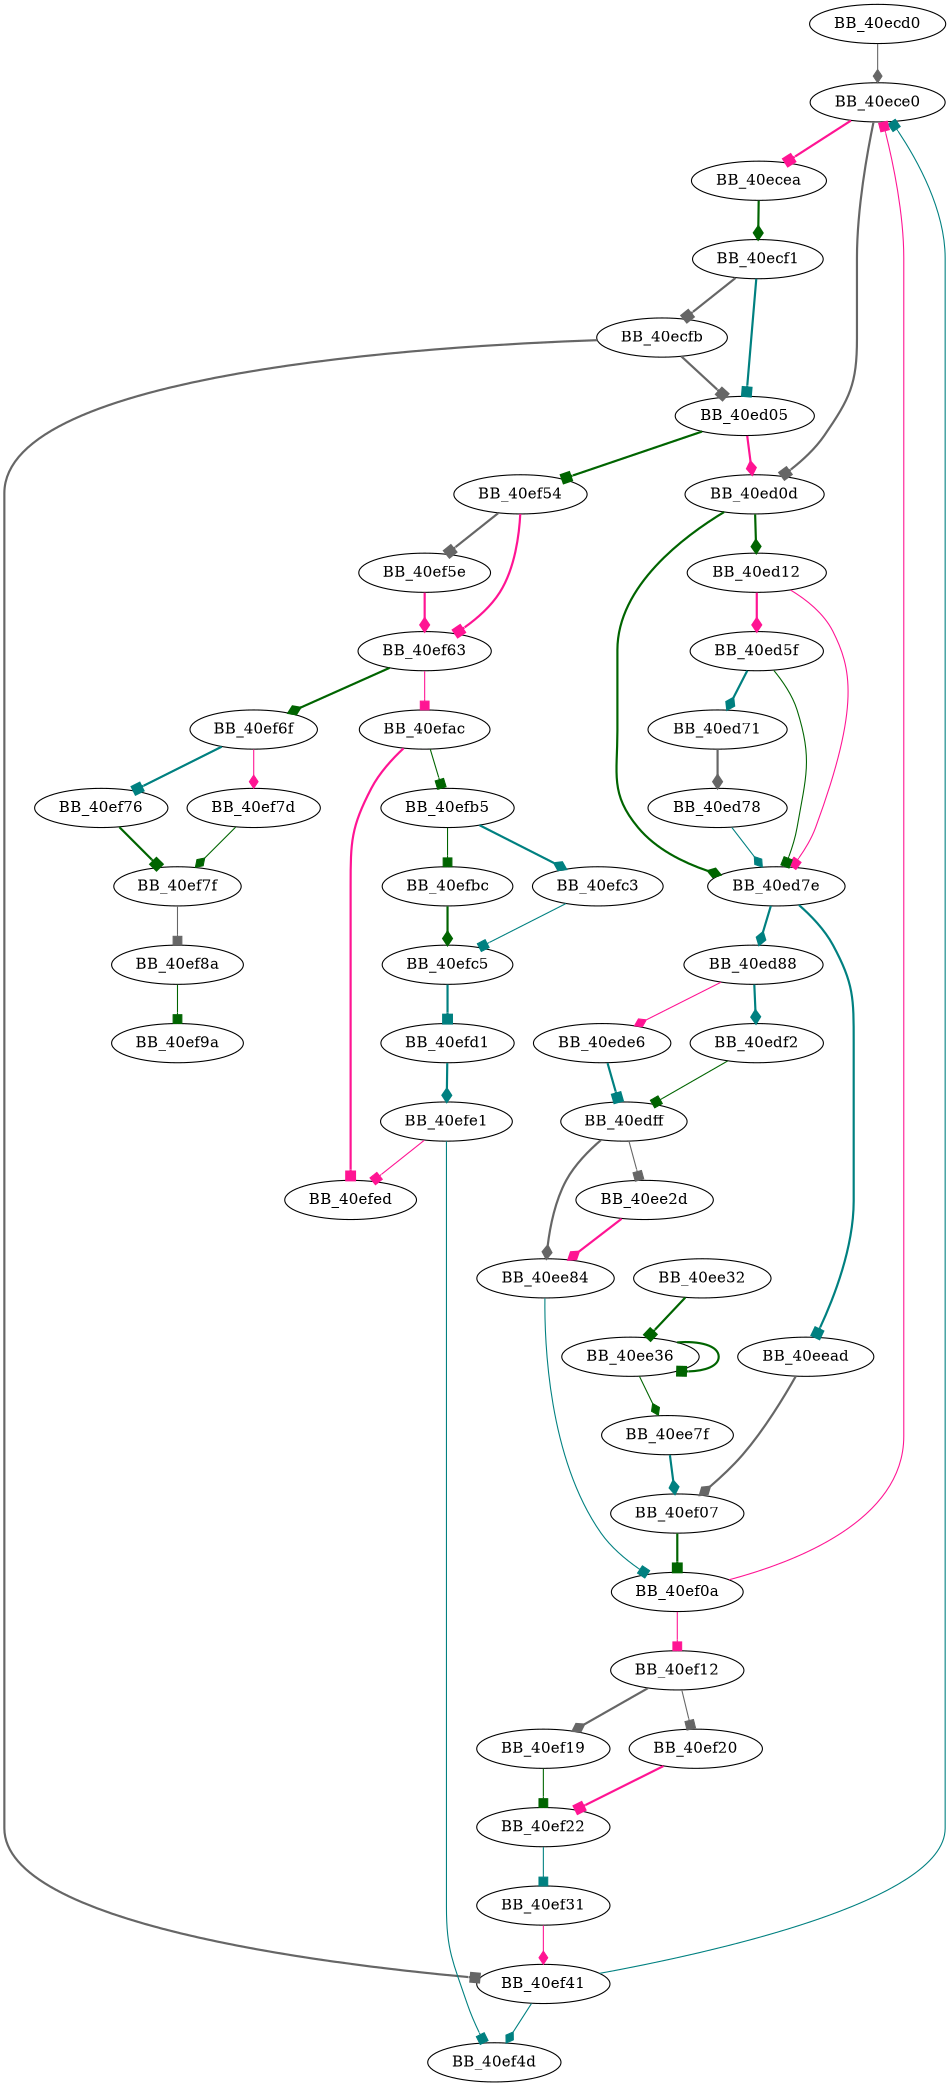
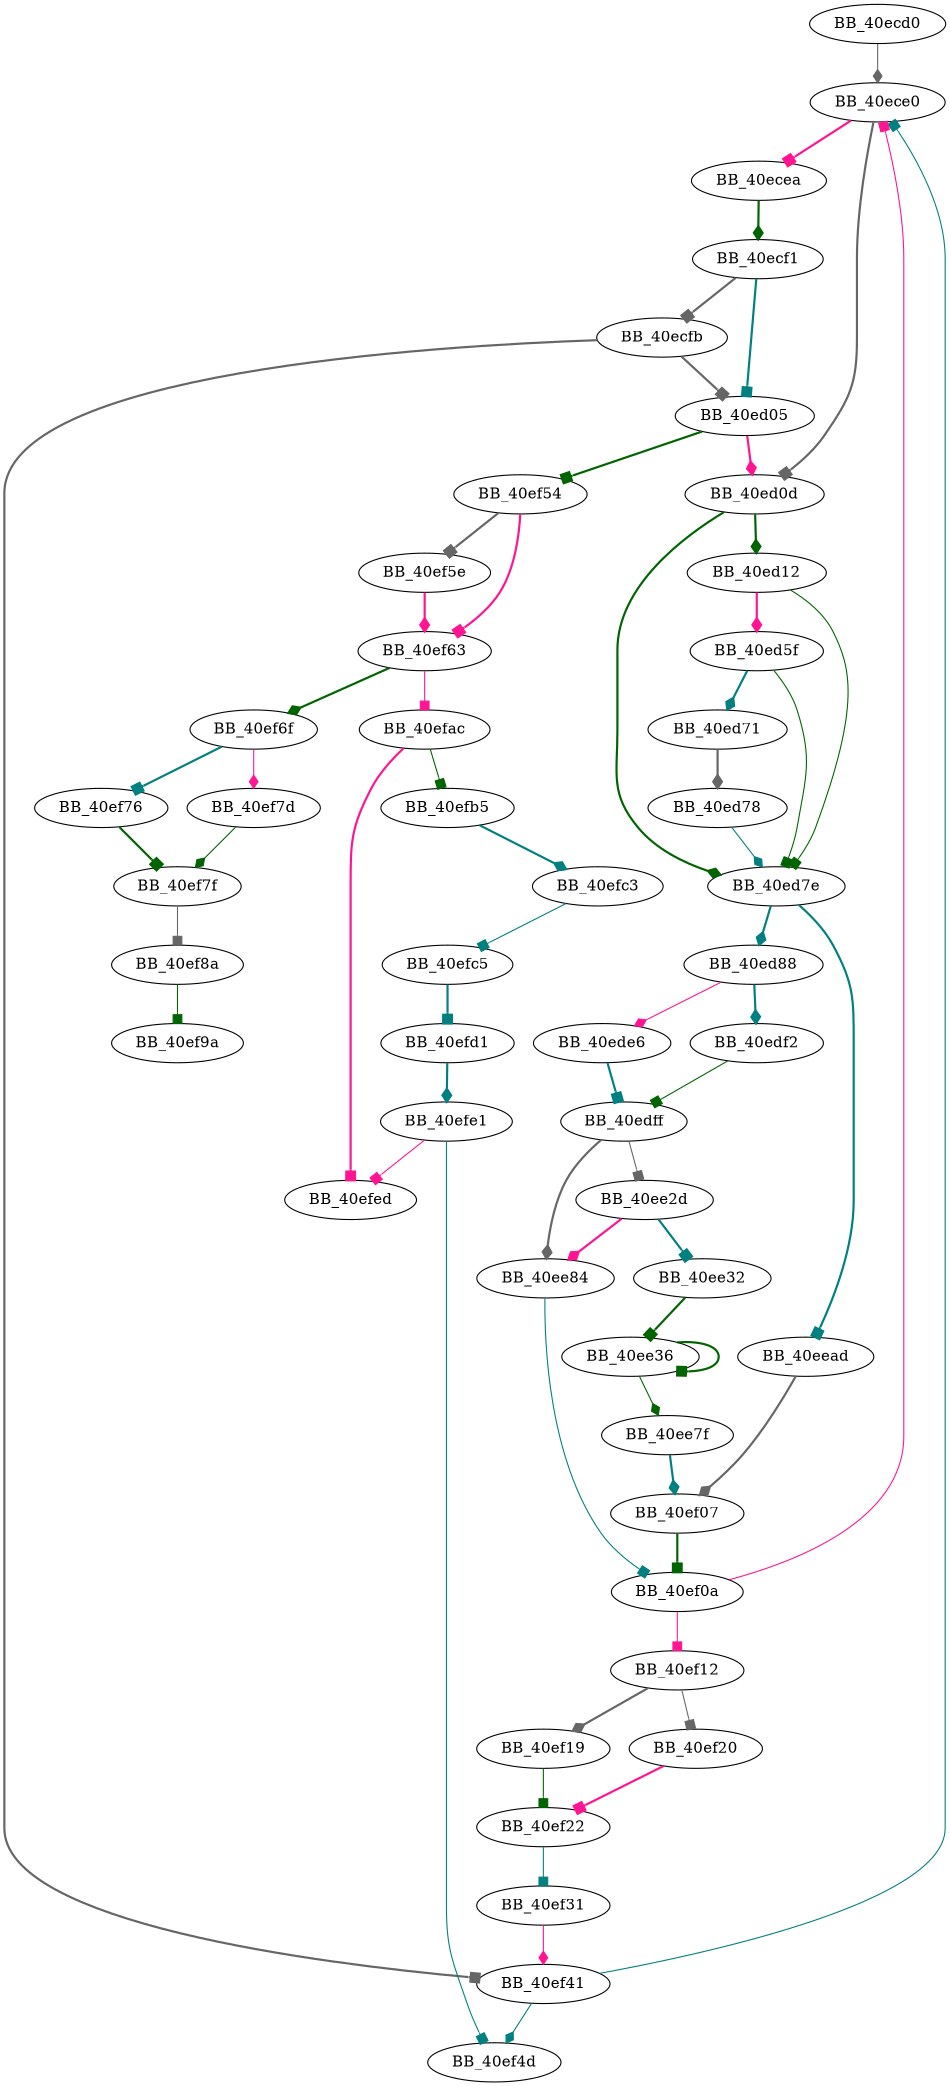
  digraph {
    edge [arrowhead=box color=teal style=bold]
    BB_40ecd0
    BB_40ece0
    BB_40ecea
    BB_40ed0d
    BB_40ecf1
    BB_40ed12
    BB_40ed7e
    BB_40ecfb
    BB_40ed05
    BB_40ed5f
    BB_40ed88
    BB_40eead
    BB_40ef41
    BB_40ef54
    BB_40ef5e
    BB_40ef63
    BB_40ef6f
    BB_40efac
    BB_40ed71
    BB_40ede6
    BB_40edf2
    BB_40ef07
    BB_40ed78
    BB_40edff
    BB_40ef0a
    BB_40ee2d
    BB_40ee84
    BB_40ee32
    BB_40ee36
    BB_40ef12
    BB_40ee7f
    BB_40ef19
    BB_40ef20
    BB_40ef22
    BB_40ef31
    BB_40ef4d
    BB_40ef76
    BB_40ef7d
    BB_40efb5
    BB_40efed
    BB_40ef7f
-   BB_40efbc
    BB_40efc3
    BB_40ef8a
    BB_40ef9a
    BB_40efc5
    BB_40efd1
    BB_40efe1
    BB_40ecd0 -> BB_40ece0 [arrowhead=diamond color=gray40 style=solid]
    BB_40ece0 -> BB_40ecea [color=deeppink]
    BB_40ece0 -> BB_40ed0d [color=gray40]
    BB_40ecea -> BB_40ecf1 [arrowhead=diamond color=darkgreen]
    BB_40ed0d -> BB_40ed12 [arrowhead=diamond color=darkgreen]
    BB_40ed0d -> BB_40ed7e [arrowhead=diamond color=darkgreen]
    BB_40ecf1 -> BB_40ecfb [color=gray40]
    BB_40ecf1 -> BB_40ed05
-   BB_40ed12 -> BB_40ed7e [color=deeppink style=solid]
+   BB_40ed12 -> BB_40ed7e [color=darkgreen style=solid]
    BB_40ed12 -> BB_40ed5f [arrowhead=diamond color=deeppink]
    BB_40ed7e -> BB_40ed88 [arrowhead=diamond]
    BB_40ed7e -> BB_40eead
    BB_40ecfb -> BB_40ed05 [color=gray40]
    BB_40ecfb -> BB_40ef41 [color=gray40]
    BB_40ed05 -> BB_40ed0d [arrowhead=diamond color=deeppink]
    BB_40ed05 -> BB_40ef54 [color=darkgreen]
    BB_40ed5f -> BB_40ed7e [color=darkgreen style=solid]
    BB_40ed5f -> BB_40ed71 [arrowhead=diamond]
    BB_40ed88 -> BB_40ede6 [arrowhead=diamond color=deeppink style=solid]
    BB_40ed88 -> BB_40edf2 [arrowhead=diamond]
    BB_40eead -> BB_40ef07 [arrowhead=diamond color=gray40]
    BB_40ef41 -> BB_40ece0 [style=solid]
    BB_40ef41 -> BB_40ef4d [arrowhead=diamond style=solid]
    BB_40ef54 -> BB_40ef5e [color=gray40]
    BB_40ef54 -> BB_40ef63 [color=deeppink]
    BB_40ef5e -> BB_40ef63 [arrowhead=diamond color=deeppink]
    BB_40ef63 -> BB_40ef6f [arrowhead=diamond color=darkgreen]
    BB_40ef63 -> BB_40efac [color=deeppink style=solid]
    BB_40ef6f -> BB_40ef76
    BB_40ef6f -> BB_40ef7d [arrowhead=diamond color=deeppink style=solid]
    BB_40efac -> BB_40efb5 [color=darkgreen style=solid]
    BB_40efac -> BB_40efed [color=deeppink]
    BB_40ed71 -> BB_40ed78 [arrowhead=diamond color=gray40]
    BB_40ede6 -> BB_40edff
    BB_40edf2 -> BB_40edff [color=darkgreen style=solid]
    BB_40ef07 -> BB_40ef0a [color=darkgreen]
    BB_40ed78 -> BB_40ed7e [arrowhead=diamond style=solid]
    BB_40edff -> BB_40ee2d [color=gray40 style=solid]
    BB_40edff -> BB_40ee84 [arrowhead=diamond color=gray40]
    BB_40ef0a -> BB_40ece0 [color=deeppink style=solid]
    BB_40ef0a -> BB_40ef12 [color=deeppink style=solid]
    BB_40ee2d -> BB_40ee84 [arrowhead=diamond color=deeppink]
+   BB_40ee2d -> BB_40ee32
    BB_40ee84 -> BB_40ef0a [style=solid]
    BB_40ee32 -> BB_40ee36 [color=darkgreen]
    BB_40ee36 -> BB_40ee36 [color=darkgreen]
    BB_40ee36 -> BB_40ee7f [arrowhead=diamond color=darkgreen style=solid]
    BB_40ef12 -> BB_40ef19 [arrowhead=diamond color=gray40]
    BB_40ef12 -> BB_40ef20 [color=gray40 style=solid]
    BB_40ee7f -> BB_40ef07 [arrowhead=diamond]
    BB_40ef19 -> BB_40ef22 [color=darkgreen style=solid]
    BB_40ef20 -> BB_40ef22 [color=deeppink]
    BB_40ef22 -> BB_40ef31 [style=solid]
    BB_40ef31 -> BB_40ef41 [arrowhead=diamond color=deeppink style=solid]
    BB_40ef76 -> BB_40ef7f [color=darkgreen]
    BB_40ef7d -> BB_40ef7f [arrowhead=diamond color=darkgreen style=solid]
-   BB_40efb5 -> BB_40efbc [color=darkgreen style=solid]
    BB_40efb5 -> BB_40efc3 [arrowhead=diamond]
    BB_40ef7f -> BB_40ef8a [color=gray40 style=solid]
-   BB_40efbc -> BB_40efc5 [arrowhead=diamond color=darkgreen]
    BB_40efc3 -> BB_40efc5 [style=solid]
    BB_40ef8a -> BB_40ef9a [color=darkgreen style=solid]
    BB_40efc5 -> BB_40efd1
    BB_40efd1 -> BB_40efe1 [arrowhead=diamond]
    BB_40efe1 -> BB_40ef4d [style=solid]
    BB_40efe1 -> BB_40efed [color=deeppink style=solid]
  }
